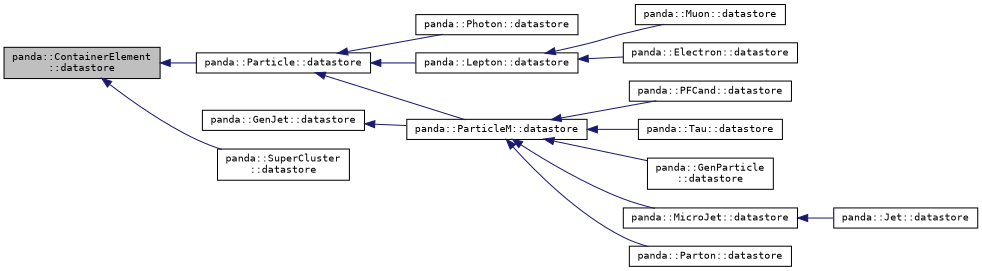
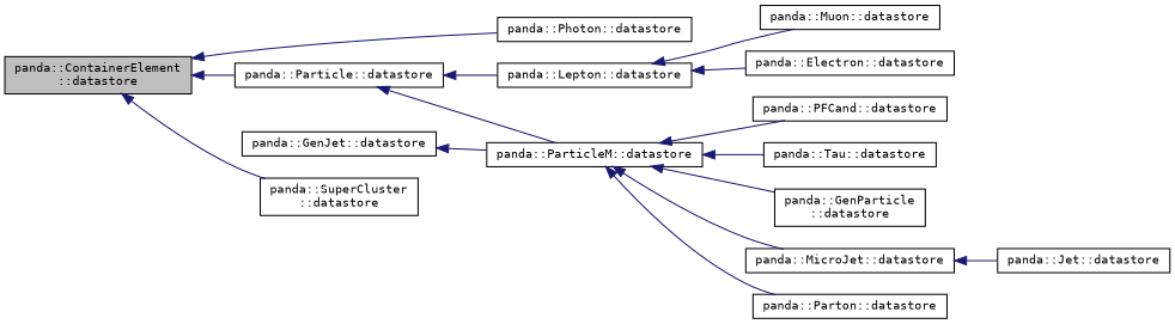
  digraph {
    fontname="DejaVu Sans Mono"
    rankdir=LR
    node [color=black fillcolor=white fontname="DejaVu Sans Mono" fontsize=10 shape=record style=filled]
    edge [color=midnightblue dir=back fontname="DejaVu Sans Mono" fontsize=10 labelfontname=Helvetica labelfontsize=10 style=solid]
    n1 [fillcolor=grey75 fontcolor=black height=0.2 label="panda::ContainerElement\l::datastore" width=0.4]
    n2 [height=0.2 label="panda::Particle::datastore" width=0.4]
    n3 [height=0.2 label="panda::SuperCluster\l::datastore" width=0.4]
    n4 [height=0.2 label="panda::Lepton::datastore" width=0.4]
    n5 [height=0.2 label="panda::ParticleM::datastore" width=0.4]
    n6 [height=0.2 label="panda::Photon::datastore" width=0.4]
    n7 [height=0.2 label="panda::Electron::datastore" width=0.4]
    n8 [height=0.2 label="panda::Muon::datastore" width=0.4]
    n9 [height=0.2 label="panda::GenParticle\l::datastore" width=0.4]
    n10 [height=0.2 label="panda::MicroJet::datastore" width=0.4]
    n11 [height=0.2 label="panda::Parton::datastore" width=0.4]
    n12 [height=0.2 label="panda::PFCand::datastore" width=0.4]
    n13 [height=0.2 label="panda::Tau::datastore" width=0.4]
    n14 [height=0.2 label="panda::GenJet::datastore" width=0.4]
    n15 [height=0.2 label="panda::Jet::datastore" width=0.4]
    n1 -> n2
    n1 -> n3
    n2 -> n4
    n2 -> n5
-   n2 -> n6
+   n1 -> n6
    n4 -> n7
    n4 -> n8
    n5 -> n9
    n5 -> n10
    n5 -> n11
    n5 -> n12
    n5 -> n13
    n10 -> n15
    n14 -> n5
  }
